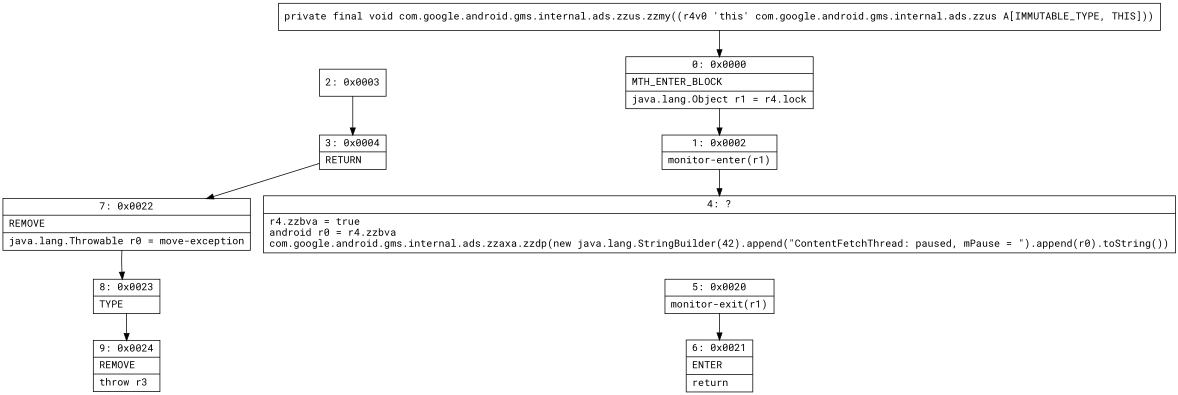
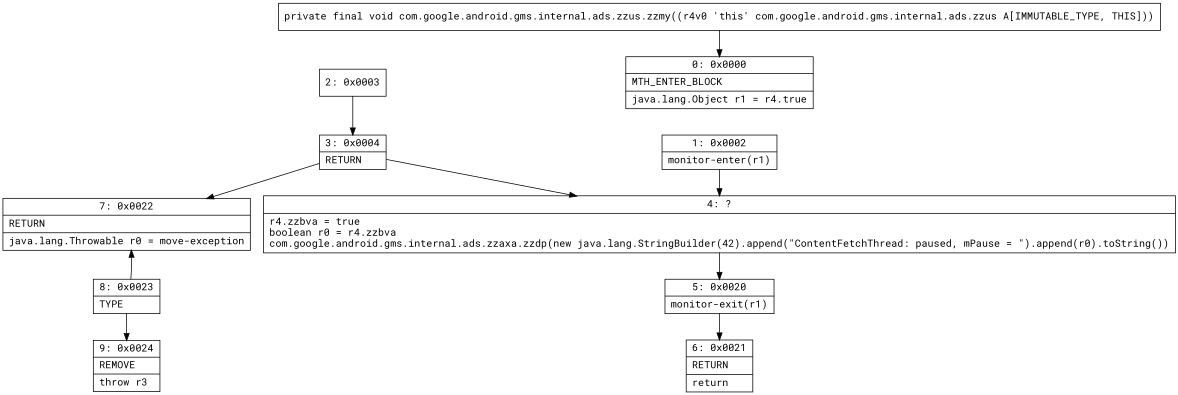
  digraph {
    fontname="Roboto Mono"
    node [fontname="Roboto Mono" shape=record]
    edge [fontname="Roboto Mono"]
-   n1 [label="{0\:\ 0x0000|MTH_ENTER_BLOCK\l|java.lang.Object r1 = r4.lock\l}"]
+   n1 [label="{0\:\ 0x0000|MTH_ENTER_BLOCK\l|java.lang.Object r1 = r4.true\l}"]
    n2 [label="{1\:\ 0x0002|monitor\-enter(r1)\l}"]
-   n3 [label="{4\:\ ?|r4.zzbva = true\landroid r0 = r4.zzbva\lcom.google.android.gms.internal.ads.zzaxa.zzdp(new java.lang.StringBuilder(42).append(\"ContentFetchThread: paused, mPause = \").append(r0).toString())\l}"]
+   n3 [label="{4\:\ ?|r4.zzbva = true\lboolean r0 = r4.zzbva\lcom.google.android.gms.internal.ads.zzaxa.zzdp(new java.lang.StringBuilder(42).append(\"ContentFetchThread: paused, mPause = \").append(r0).toString())\l}"]
    n4 [label="{2\:\ 0x0003}"]
    n5 [label="{3\:\ 0x0004|RETURN\l}"]
-   n6 [label="{7\:\ 0x0022|REMOVE\l|java.lang.Throwable r0 = move\-exception\l}"]
+   n6 [label="{7\:\ 0x0022|RETURN\l|java.lang.Throwable r0 = move\-exception\l}"]
    n7 [label="{5\:\ 0x0020|monitor\-exit(r1)\l}"]
    n8 [label="{8\:\ 0x0023|TYPE\l}"]
-   n9 [label="{6\:\ 0x0021|ENTER\l|return\l}"]
+   n9 [label="{6\:\ 0x0021|RETURN\l|return\l}"]
    n10 [label="{9\:\ 0x0024|REMOVE\l|throw r3\l}"]
    n11 [label="{private final void com.google.android.gms.internal.ads.zzus.zzmy((r4v0 'this' com.google.android.gms.internal.ads.zzus A[IMMUTABLE_TYPE, THIS])) }"]
-   n1 -> n2
    n2 -> n3
+   n3 -> n7
    n4 -> n5
+   n5 -> n3
    n5 -> n6
-   n6 -> n8
+   n8 -> n6
    n7 -> n9
    n8 -> n10
    n11 -> n1
  }
